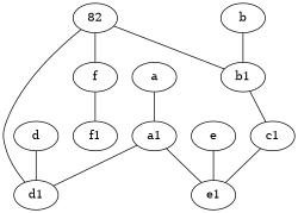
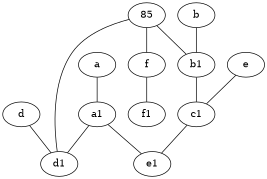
  graph {
    node [labelfontsize=50]
    e
    e1
    a
    a1
    d1
    b1
    c1
    d
    b
    f
    f1
-   85 [label=82]
-   e -- e1
+   85
+   e -- c1
    a -- a1
    a1 -- e1
    a1 -- d1
    b1 -- c1
    c1 -- e1
    d -- d1
    b -- b1
    f -- f1
    85 -- d1
    85 -- b1
    85 -- f
  }
